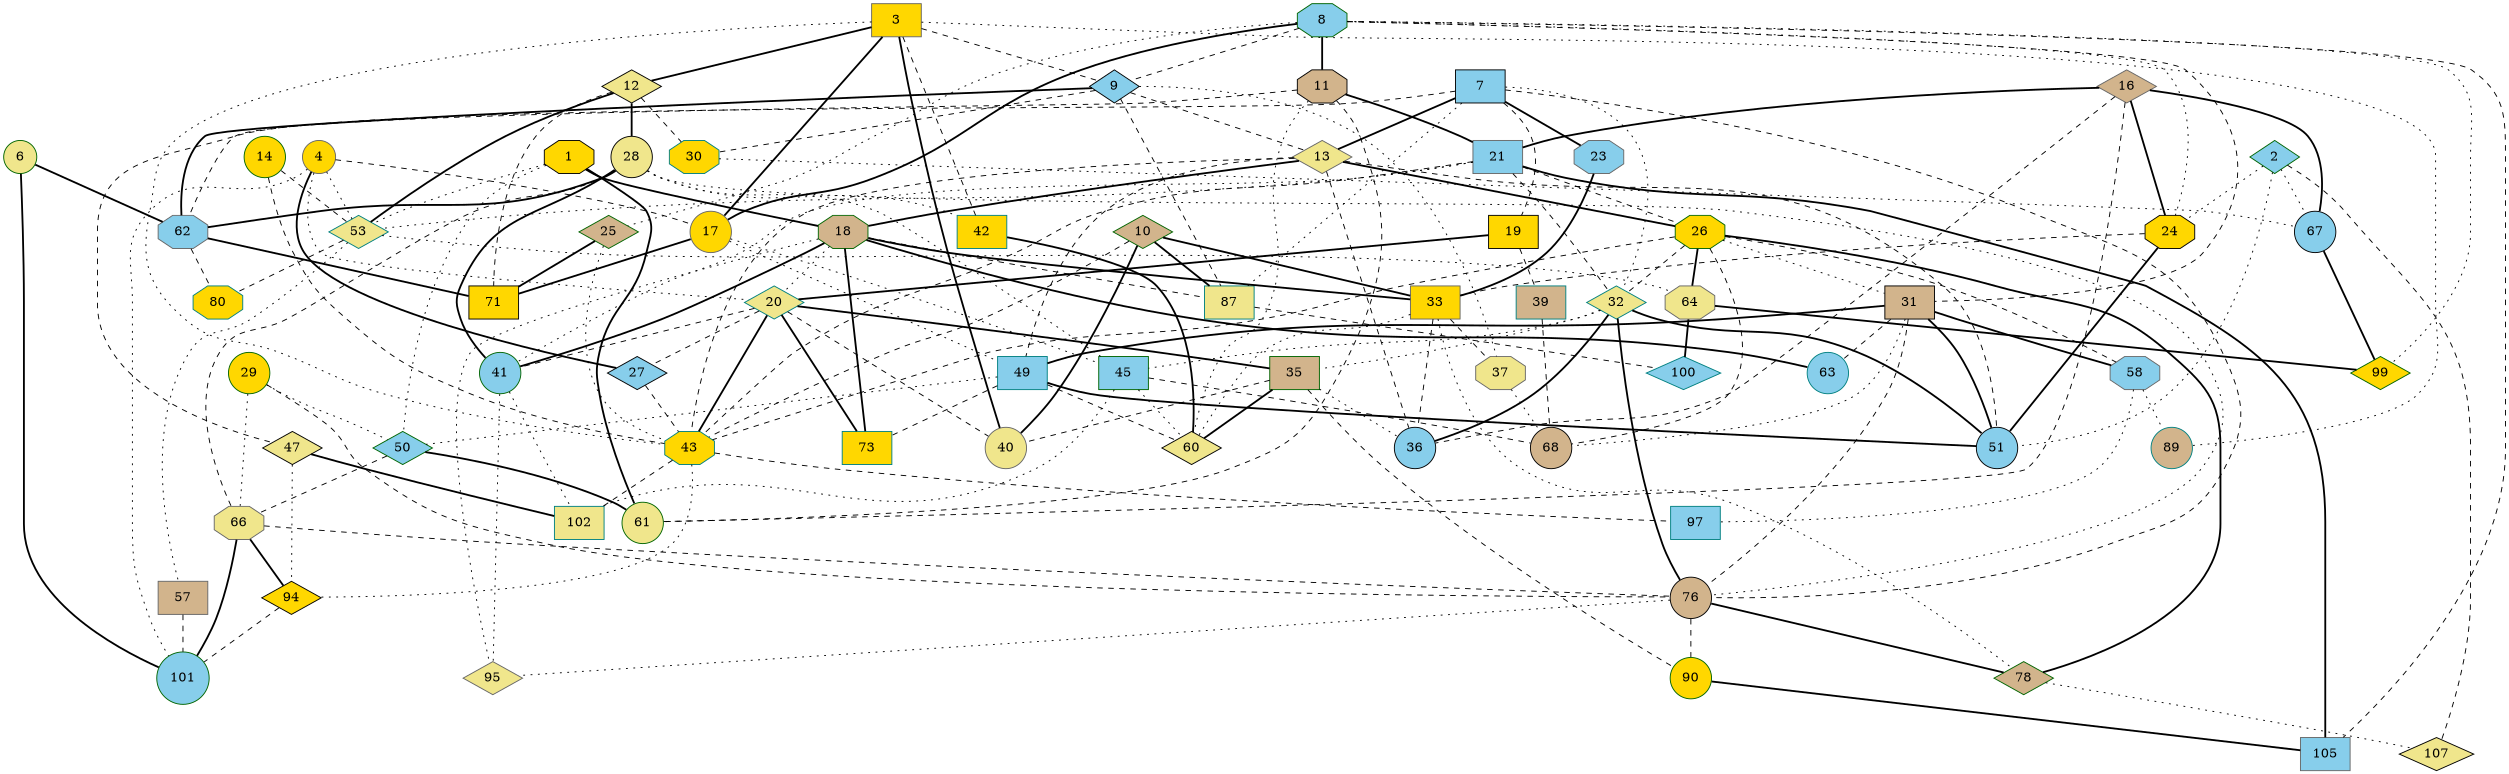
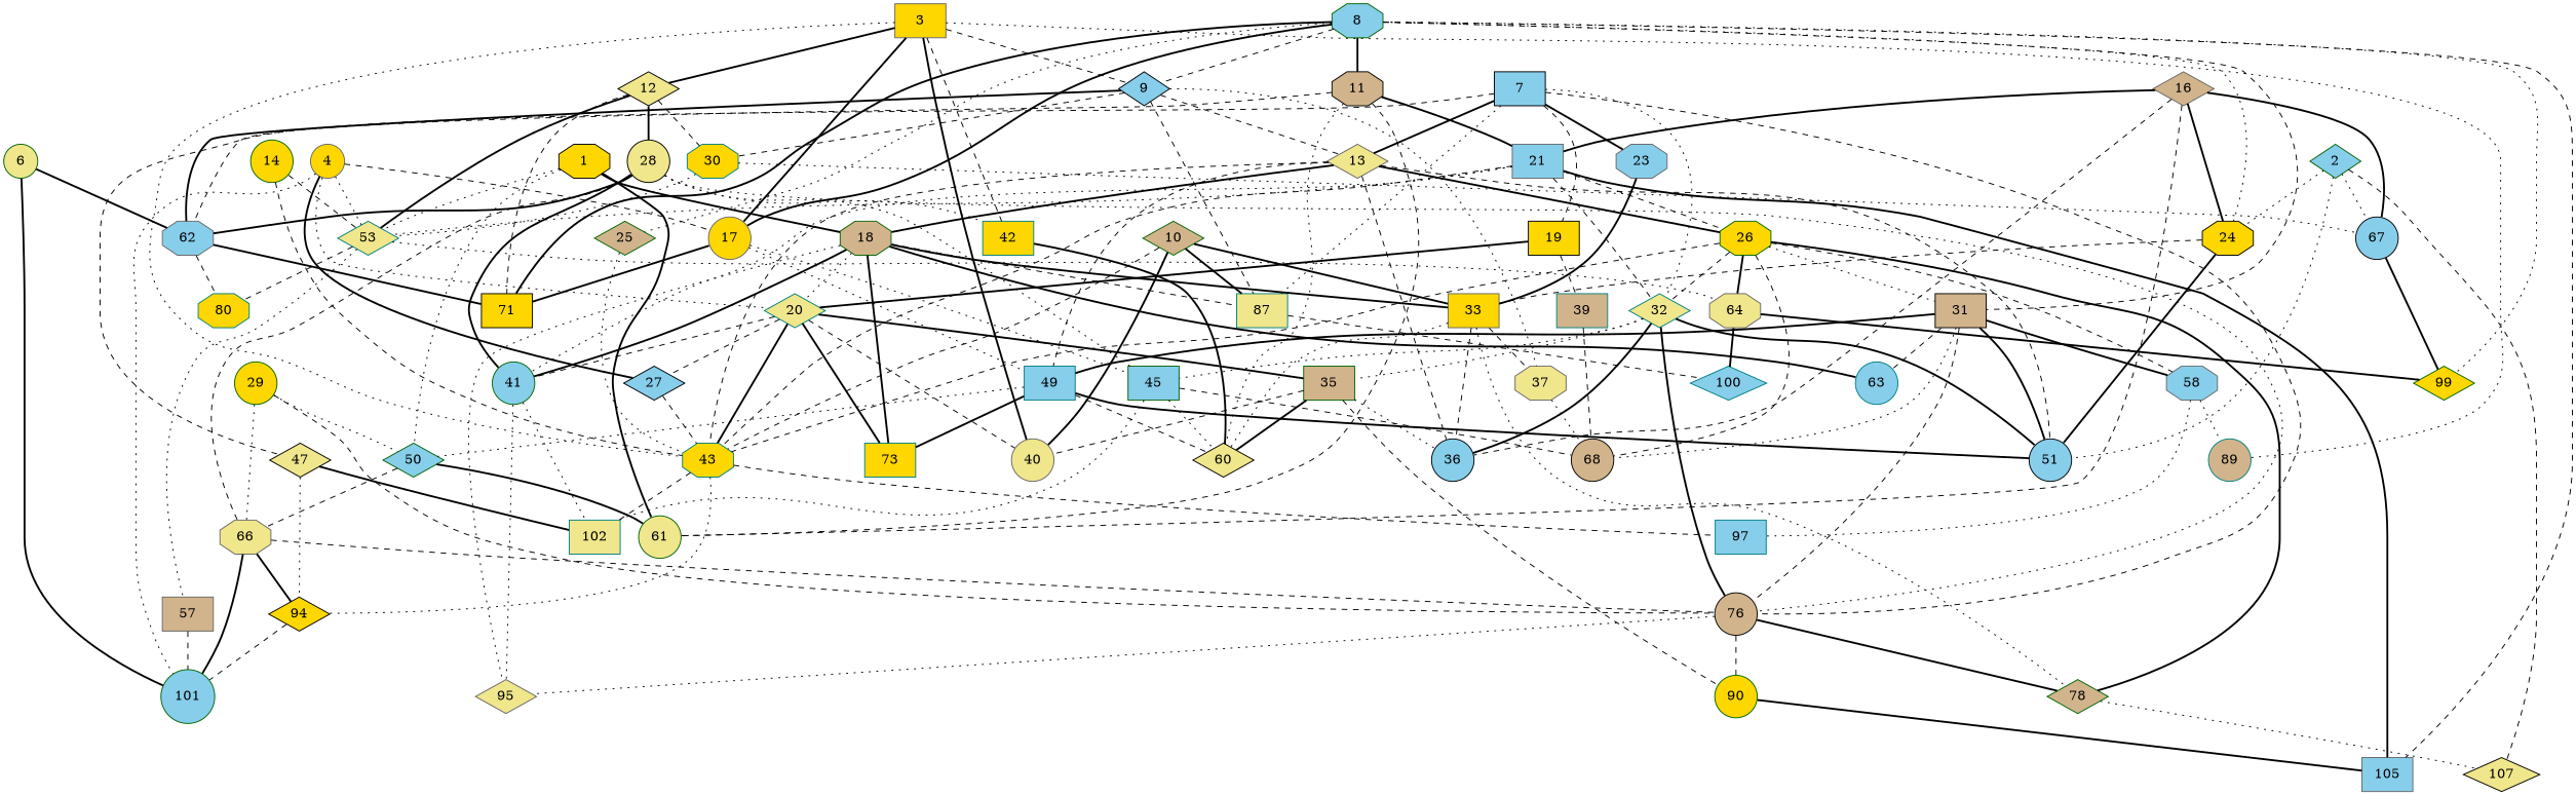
  graph {
    node [color=black fillcolor=skyblue shape=diamond style=filled]
    edge [style=dashed]
    18 [color=darkgreen fillcolor=tan shape=octagon super="+85"]
    20 [color=teal fillcolor=khaki super="+22"]
    87 [color=teal fillcolor=khaki shape=box]
    33 [color=gray40 fillcolor=gold shape=box super="+77"]
    41 [color=darkgreen shape=circle super="+44"]
    63 [color=teal shape=circle]
    73 [color=teal fillcolor=gold shape=box]
    95 [color=gray40 fillcolor=khaki]
    1 [fillcolor=gold shape=octagon]
    50 [color=darkgreen super="+75"]
    53 [color=teal fillcolor=khaki super="+110"]
    61 [color=darkgreen fillcolor=khaki shape=circle super="+65"]
    66 [color=gray40 fillcolor=khaki shape=octagon super="+86"]
    64 [color=gray40 fillcolor=khaki shape=octagon]
    57 [color=gray40 fillcolor=tan shape=box]
    80 [color=teal fillcolor=gold shape=octagon]
    2 [color=darkgreen super="+5"]
    24 [fillcolor=gold shape=octagon super="+96"]
    51 [shape=circle super="+69"]
    67 [shape=circle]
    107 [fillcolor=khaki]
    99 [color=darkgreen fillcolor=gold]
    3 [color=gray40 fillcolor=gold shape=box super="+34"]
    9 [super="+109"]
    12 [fillcolor=khaki super="+54"]
    17 [color=gray40 fillcolor=gold shape=circle super="+38"]
    40 [color=gray40 fillcolor=khaki shape=circle]
    42 [color=teal fillcolor=gold shape=box]
    43 [color=teal fillcolor=gold shape=octagon super="+52"]
    89 [color=teal fillcolor=tan shape=circle]
    62 [color=gray40 shape=octagon super="+103"]
    13 [color=gray40 fillcolor=khaki super="+91"]
    30 [color=teal fillcolor=gold shape=octagon super="+48"]
    37 [color=gray40 fillcolor=khaki shape=octagon]
    71 [fillcolor=gold shape=box]
    28 [fillcolor=khaki shape=circle super="+82"]
    49 [color=teal shape=box super="+74"]
    45 [color=darkgreen shape=box super="+55"]
    60 [fillcolor=khaki super="+72"]
    102 [color=teal fillcolor=khaki shape=box]
    94 [fillcolor=gold]
    97 [color=teal shape=box]
    4 [color=gray40 fillcolor=gold shape=circle super="+70"]
    27
    101 [color=darkgreen shape=circle]
    35 [color=darkgreen fillcolor=tan shape=box super="+92"]
    6 [color=darkgreen fillcolor=khaki shape=circle]
    7 [shape=box super="+15"]
    19 [fillcolor=gold shape=box]
    23 [color=gray40 shape=octagon]
    32 [color=teal fillcolor=khaki super="+84"]
    47 [fillcolor=khaki super="+104"]
    76 [fillcolor=tan shape=circle super="+111"]
    26 [color=darkgreen fillcolor=gold shape=octagon super="+59"]
    36 [shape=circle super="+46"]
    39 [color=teal fillcolor=tan shape=box]
    78 [color=darkgreen fillcolor=tan super="+79"]
    90 [color=darkgreen fillcolor=gold shape=circle]
    100 [color=teal]
    8 [color=darkgreen shape=octagon super="+98"]
    11 [fillcolor=tan shape=octagon super="+106"]
    25 [color=darkgreen fillcolor=tan]
    31 [fillcolor=tan shape=box super="+83"]
    105 [color=gray40 shape=box]
    21 [color=gray40 shape=box super="+93"]
    58 [color=gray40 shape=octagon super="+88"]
    68 [fillcolor=tan shape=circle super="+81"]
    10 [color=darkgreen fillcolor=tan]
    14 [color=darkgreen fillcolor=gold shape=circle]
    16 [color=gray40 fillcolor=tan super="+56"]
    29 [color=darkgreen fillcolor=gold shape=circle]
    18 -- 20 [style=dotted]
    18 -- 87
    18 -- 33 [style=bold]
    18 -- 41 [style=bold]
    18 -- 63 [style=bold]
    18 -- 73 [style=bold]
    18 -- 95 [style=dotted]
    20 -- 41
    20 -- 73 [style=bold]
    20 -- 40
    20 -- 43 [style=bold]
    20 -- 27
    20 -- 35 [style=bold]
    87 -- 100
    33 -- 37
    33 -- 60 [style=dotted]
    33 -- 36
    33 -- 78 [style=dotted]
    41 -- 95 [style=dotted]
    41 -- 102 [style=dotted]
    1 -- 18 [style=bold]
    1 -- 50 [style=dotted]
    1 -- 53 [style=dotted]
    1 -- 61 [style=bold]
    50 -- 61 [style=bold]
    50 -- 66
    53 -- 64 [style=dotted]
    53 -- 57 [style=dotted]
    53 -- 80
    66 -- 94 [style=bold]
    66 -- 101 [style=bold]
    66 -- 76
    64 -- 99 [style=bold]
    64 -- 100 [style=bold]
    57 -- 101
    2 -- 24 [style=dotted]
    2 -- 51 [style=dotted]
    2 -- 67 [style=dotted]
    2 -- 107
    24 -- 33
    24 -- 51 [style=bold]
    67 -- 99 [style=bold]
    3 -- 9
    3 -- 12 [style=bold]
    3 -- 17 [style=bold]
    3 -- 40 [style=bold]
    3 -- 42
    3 -- 43 [style=dotted]
    3 -- 89 [style=dotted]
    9 -- 87
    9 -- 62 [style=bold weight=2]
    9 -- 13
    9 -- 30
    9 -- 37 [style=dotted]
    12 -- 53 [style=bold]
    12 -- 30
    12 -- 71
    12 -- 28 [style=bold]
    17 -- 71 [style=bold]
    17 -- 49 [style=dotted]
    17 -- 45 [style=dotted]
    42 -- 60 [style=bold]
    43 -- 102
    43 -- 94 [style=dotted]
    43 -- 97
    62 -- 80
    62 -- 71 [style=bold]
    13 -- 18 [style=bold]
    13 -- 51
    13 -- 43
    13 -- 49
    13 -- 26 [style=bold]
    13 -- 36
+   30 -- 53 [style=dotted weight=2]
    30 -- 67 [style=dotted]
    37 -- 68 [style=dotted]
    28 -- 41 [style=bold]
    28 -- 66
    28 -- 42 [style=dotted]
    28 -- 62 [style=bold]
    28 -- 45 [style=dotted]
    28 -- 76 [style=dotted]
-   49 -- 73
+   49 -- 73 [style=bold]
    49 -- 50 [style=dotted]
    49 -- 51 [style=bold]
    49 -- 60
    45 -- 60 [style=dotted]
    45 -- 102 [style=dotted]
    45 -- 68
    94 -- 101
    4 -- 20 [style=dotted]
    4 -- 53 [style=dotted]
    4 -- 17
    4 -- 27 [style=bold]
    4 -- 101 [style=dotted]
    27 -- 43
    35 -- 40
    35 -- 60 [style=bold]
    35 -- 36 [style=dotted]
    35 -- 90
    6 -- 62 [style=bold]
    6 -- 101 [style=bold]
    7 -- 87 [style=dotted]
    7 -- 13 [style=bold]
    7 -- 19
    7 -- 23 [style=bold]
    7 -- 32 [style=dotted]
    7 -- 47 [weight=2]
    7 -- 76
    19 -- 20 [style=bold]
    19 -- 39
    23 -- 33 [style=bold]
    32 -- 51 [style=bold]
    32 -- 45 [style=dotted]
    32 -- 35 [style=dotted]
    32 -- 76 [style=bold]
    32 -- 36 [style=bold]
    47 -- 102 [style=bold]
    47 -- 94 [style=dotted]
    76 -- 95 [style=dotted]
    76 -- 78 [style=bold]
    76 -- 90
    26 -- 64 [style=bold]
    26 -- 43
    26 -- 32
    26 -- 78 [style=bold]
    26 -- 31 [style=dotted]
    26 -- 58
    26 -- 68
    39 -- 68
    78 -- 107 [style=dotted]
    90 -- 105 [style=bold]
    8 -- 24 [style=dotted]
    8 -- 99 [style=dotted]
    8 -- 9
    8 -- 17 [style=bold]
-   25 -- 71 [style=bold]
+   8 -- 71 [style=bold]
    8 -- 11 [style=bold]
    8 -- 25 [style=dotted]
    8 -- 31
    8 -- 105
    11 -- 61
    11 -- 62
    11 -- 60 [style=dotted]
    11 -- 21 [style=bold]
    25 -- 43 [style=dotted]
    31 -- 63
    31 -- 51 [style=bold]
    31 -- 49 [style=bold]
    31 -- 76
    31 -- 58 [style=bold weight=2]
    31 -- 68 [style=dotted]
    21 -- 41 [style=dotted]
    21 -- 53 [style=dotted]
    21 -- 43
    21 -- 32
    21 -- 26
    21 -- 105 [style=bold]
    58 -- 89 [style=dotted]
    58 -- 97 [style=dotted]
    10 -- 87 [style=bold]
    10 -- 33 [style=bold]
    10 -- 40 [style=bold]
    10 -- 43
    14 -- 53
    14 -- 43
    16 -- 61
    16 -- 24 [style=bold weight=2]
    16 -- 67 [style=bold]
    16 -- 36
    16 -- 21 [style=bold]
    29 -- 50 [style=dotted]
    29 -- 66 [style=dotted]
    29 -- 76
  }
